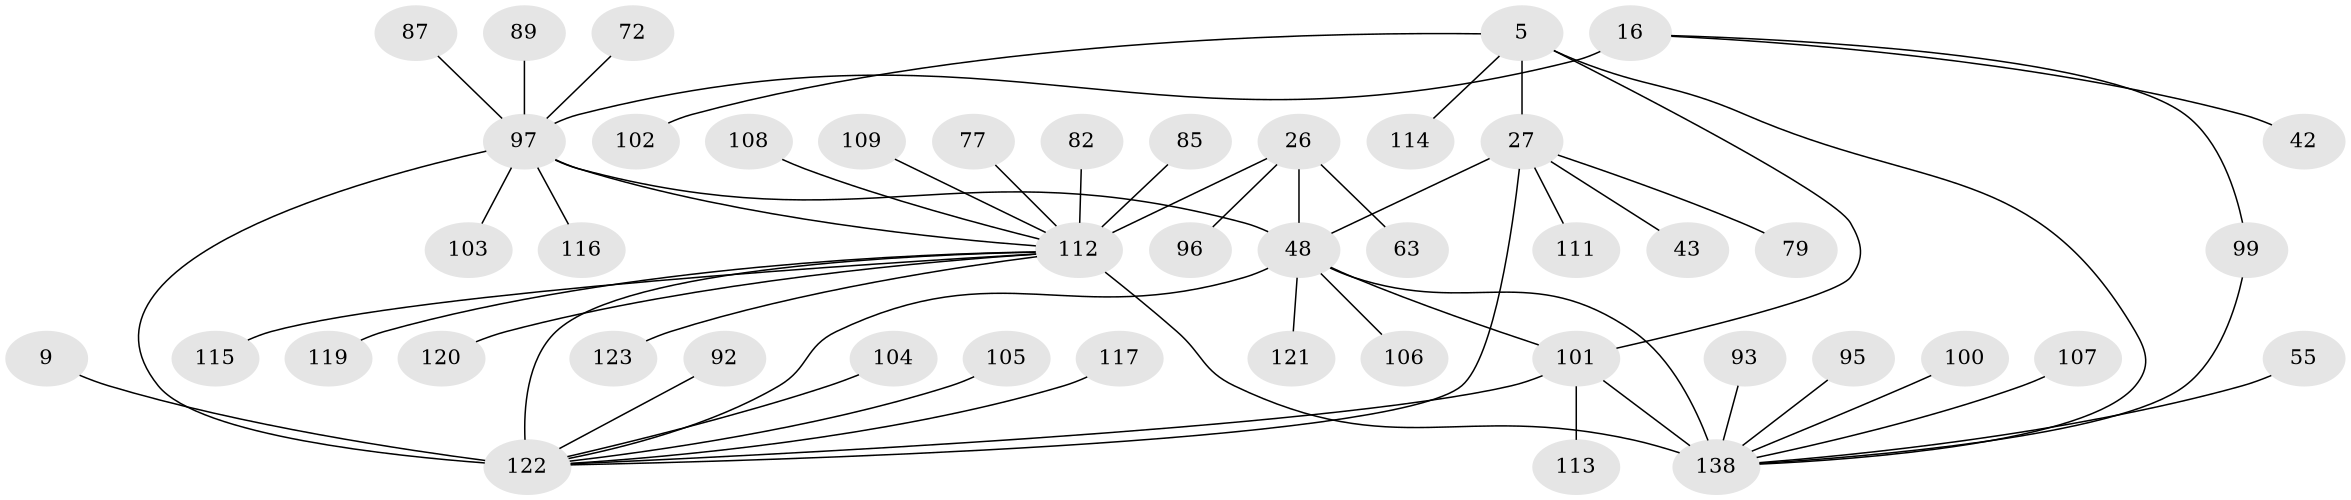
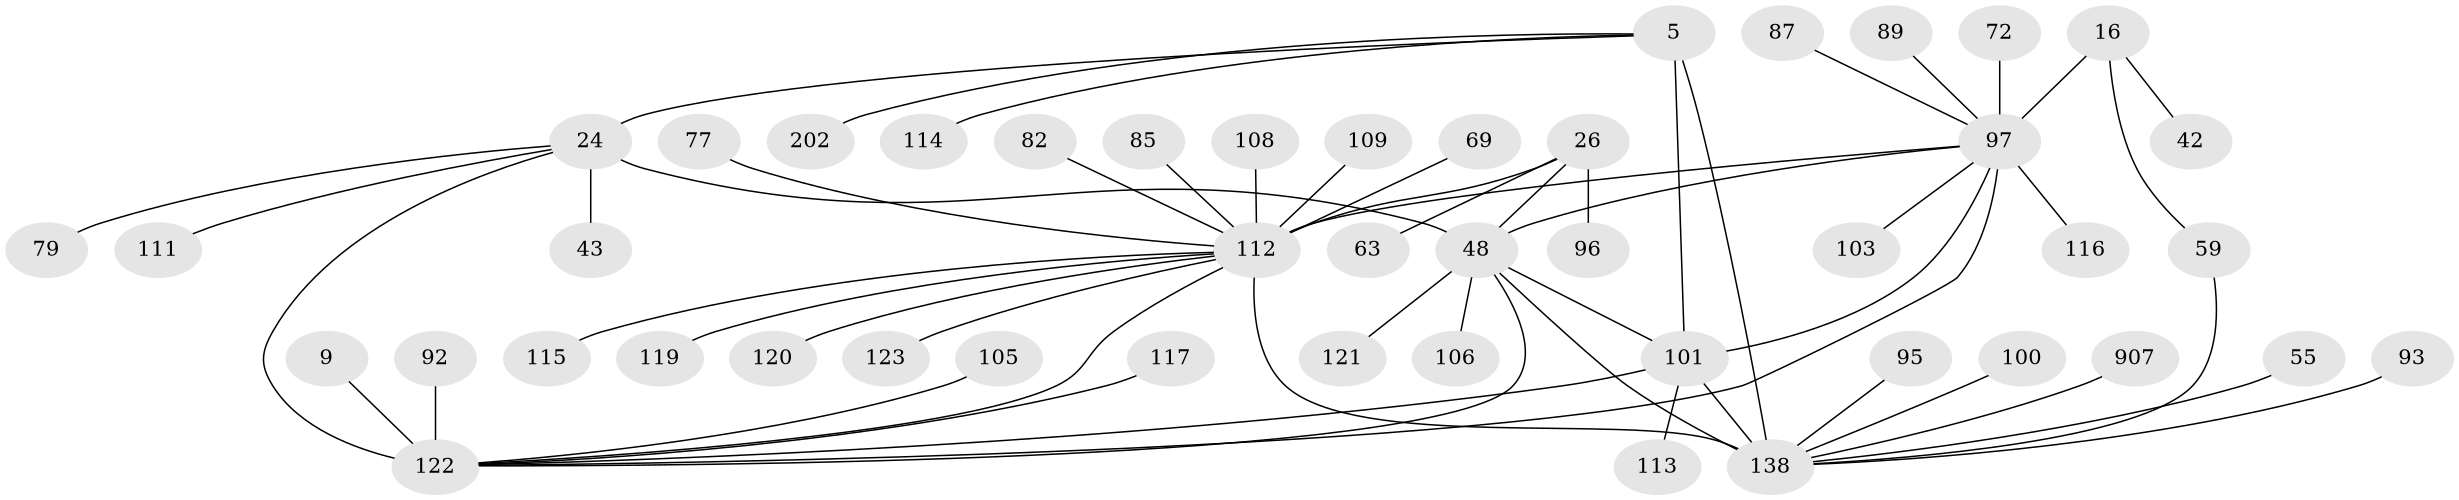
  graph {
    node [color=gray90 style=filled]
    5 [super="+4"]
-   24 [super="+21" label=27]
+   24 [super="+21"]
    101 [super="+39+6+38+66+80+83+88"]
-   102
+   102 [label=202]
    114
    n6 [label=138 super="+31+94+36+48+78+50"]
    122 [super="+62+74+52+35+34+45+47+75+77+81+91"]
    43
    79 [super="+49"]
    n10 [label=48 super="+67+73+87+90"]
    111
    113
    9 [super="+8"]
    16 [super="+15"]
    42
    97 [super="+32+54"]
-   99
+   99 [label=59]
    112 [super="+70+29+30+51"]
    103
    116
    106
    121
    26 [super="+25"]
    63
    96
    115
    119
    120
    123
    55
+   69
    n32 [label=77]
    72 [super="+68"]
    82
    n35 [label=87]
    85
    89 [super="+56+86"]
    92
    93
    95
    100
-   104
    105
-   107
+   107 [label=907]
    108
    109
    117 [super="+57"]
    5 -- 24
    5 -- 101 [weight=4]
    5 -- 102
    5 -- 114
    5 -- n6 [weight=4]
    24 -- 122
    24 -- 43
    24 -- 79
    24 -- n10 [weight=8]
    24 -- 111
    101 -- n6 [weight=4]
    101 -- 122
    101 -- 113
    n10 -- 101
    n10 -- n6
    n10 -- 122
    n10 -- 106
    n10 -- 121
    9 -- 122 [weight=8]
    16 -- 42
    16 -- 97 [weight=8]
    16 -- 99
+   97 -- 101 [weight=2]
    97 -- 122
    97 -- n10 [weight=2]
    97 -- 112 [weight=2]
    97 -- 103
    97 -- 116
    99 -- n6
    112 -- n6 [weight=5]
    112 -- 122 [weight=4]
    112 -- 115
    112 -- 119
    112 -- 120
    112 -- 123
    26 -- n10
    26 -- 112 [weight=8]
    26 -- 63
    26 -- 96
    55 -- n6
+   69 -- 112
    n32 -- 112
    72 -- 97
    82 -- 112
    n35 -- 97
    85 -- 112
    89 -- 97
    92 -- 122
    93 -- n6
    95 -- n6
    100 -- n6
-   104 -- 122
    105 -- 122
    107 -- n6
    108 -- 112
    109 -- 112
    117 -- 122
  }
